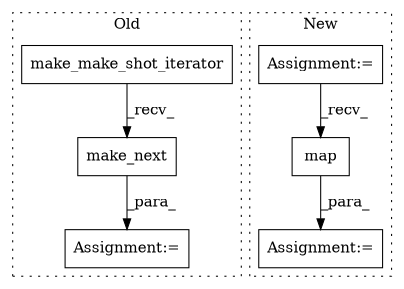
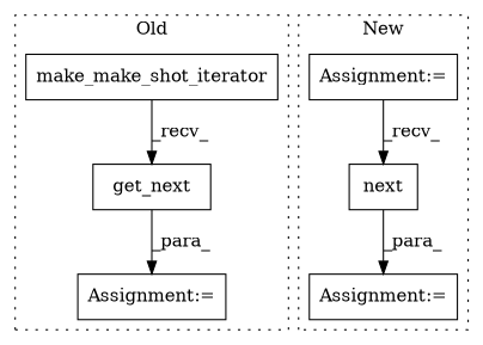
  digraph {
    node [a=32 l=1 shape=box]
-   n1 [l=10 label=make_next s=13615]
+   n1 [l=10 label=get_next s=13615]
    n2 [l=24 label=make_make_shot_iterator s=13590]
    n3 [a=7 l=2 label="Assignment:=" s=13580]
-   n4 [l="4,1" label=map s="13633,13730"]
+   n4 [l="4,1" label=next s="13633,13730"]
    n5 [a=7 label="Assignment:=" s=14180]
    n6 [a=7 label="Assignment:=" s=13544]
    subgraph cluster_1 {
      label=Old
      style=dotted
      n1
      n2
      n3
    }
    subgraph cluster_2 {
      label=New
      style=dotted
      n4
      n5
      n6
    }
    n1 -> n3 [label=_para_]
    n2 -> n1 [label=_recv_]
    n4 -> n5 [label=_para_]
    n6 -> n4 [label=_recv_]
  }
